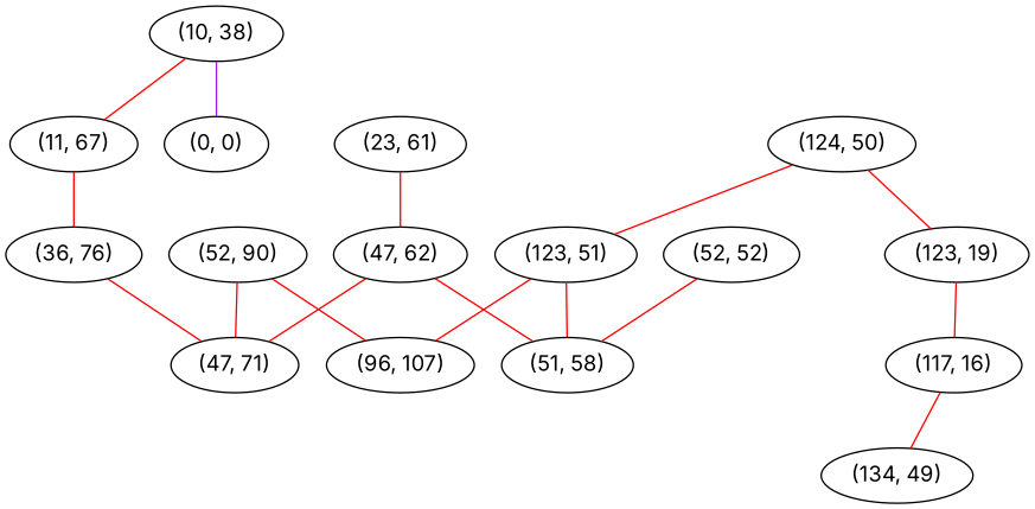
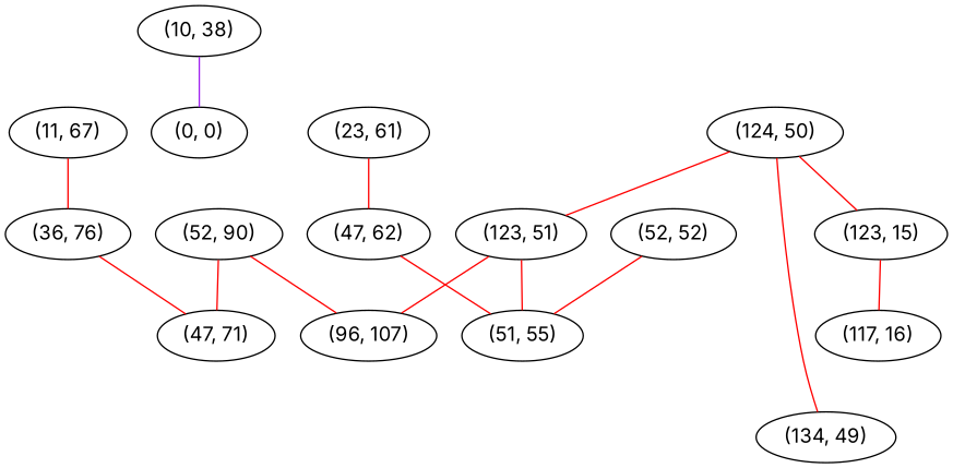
  graph {
    fontname=Inter
    node [fontname=Inter]
    edge [color=red fontname=Inter weight=1]
    "(52, 90)"
    "(96, 107)"
    "(47, 71)"
    "(23, 61)"
    "(47, 62)"
-   "(51, 58)"
+   "(51, 58)" [label="(51, 55)"]
    "(124, 50)"
-   "(123, 15)" [label="(123, 19)"]
+   "(123, 15)"
    "(123, 51)"
    "(134, 49)"
    n11 [label="(117, 16)"]
    "(10, 38)"
    "(11, 67)"
    "(0, 0)"
    "(36, 76)"
    "(52, 52)"
    "(52, 90)" -- "(96, 107)"
    "(52, 90)" -- "(47, 71)"
    "(23, 61)" -- "(47, 62)"
-   "(47, 62)" -- "(47, 71)"
    "(47, 62)" -- "(51, 58)"
    "(124, 50)" -- "(123, 15)"
    "(124, 50)" -- "(123, 51)"
-   n11 -- "(134, 49)"
+   "(124, 50)" -- "(134, 49)"
    "(123, 15)" -- n11
    "(123, 51)" -- "(96, 107)"
    "(123, 51)" -- "(51, 58)"
-   "(10, 38)" -- "(11, 67)"
    "(10, 38)" -- "(0, 0)" [color=purple weight=4]
    "(11, 67)" -- "(36, 76)"
    "(36, 76)" -- "(47, 71)"
    "(52, 52)" -- "(51, 58)"
  }
